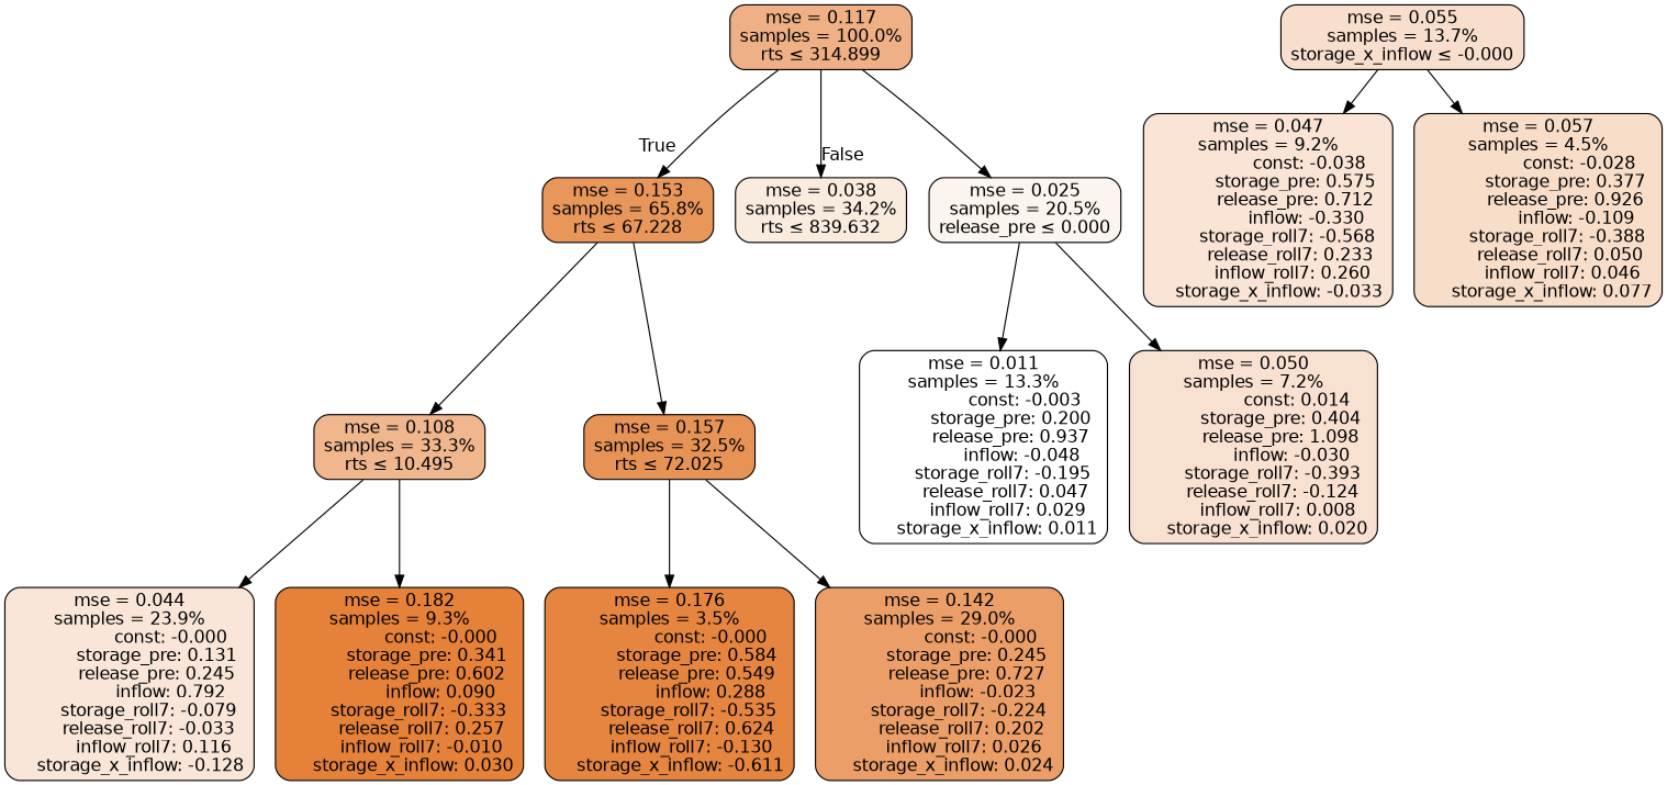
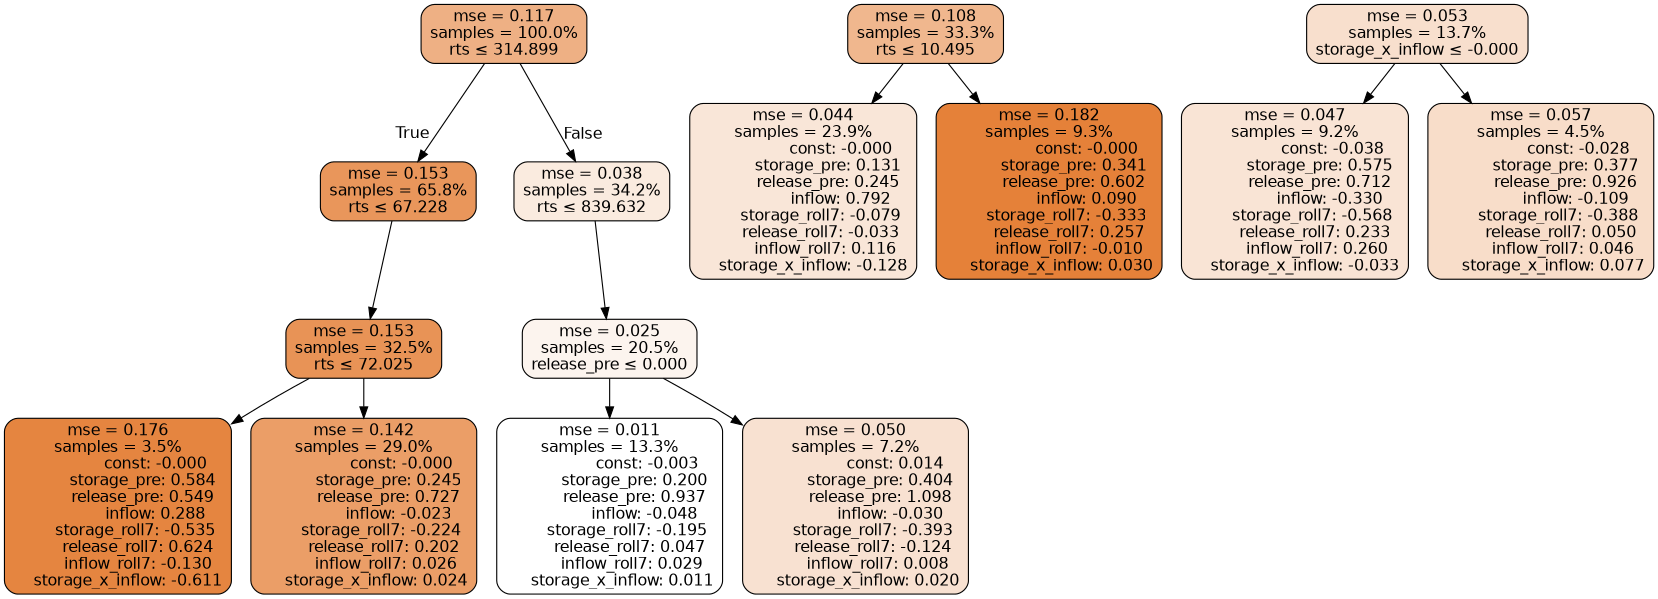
  digraph {
    node [color=black fontname=helvetica shape=rectangle style="filled, rounded"]
    edge [fontname=helvetica]
    n1 [fillcolor="#eeb084" label="mse = 0.117\nsamples = 100.0%\nrts &le; 314.899"]
    n2 [fillcolor="#e9965b" label="mse = 0.153\nsamples = 65.8%\nrts &le; 67.228"]
    n3 [fillcolor="#faebdf" label="mse = 0.038\nsamples = 34.2%\nrts &le; 839.632"]
    n4 [fillcolor="#f0b78e" label="mse = 0.108\nsamples = 33.3%\nrts &le; 10.495"]
-   n5 [fillcolor="#e89356" label="mse = 0.157\nsamples = 32.5%\nrts &le; 72.025"]
+   n5 [fillcolor="#e89356" label="mse = 0.153\nsamples = 32.5%\nrts &le; 72.025"]
    n6 [fillcolor="#fcf4ee" label="mse = 0.025\nsamples = 20.5%\nrelease_pre &le; 0.000"]
    n7 [fillcolor="#f9e6d8" label="mse = 0.044\nsamples = 23.9%\n               const: -0.000\n          storage_pre: 0.131\n          release_pre: 0.245\n               inflow: 0.792\n       storage_roll7: -0.079\n       release_roll7: -0.033\n         inflow_roll7: 0.116\n    storage_x_inflow: -0.128"]
    n8 [fillcolor="#e58139" label="mse = 0.182\nsamples = 9.3%\n               const: -0.000\n          storage_pre: 0.341\n          release_pre: 0.602\n               inflow: 0.090\n       storage_roll7: -0.333\n        release_roll7: 0.257\n        inflow_roll7: -0.010\n     storage_x_inflow: 0.030"]
    n9 [fillcolor="#e58540" label="mse = 0.176\nsamples = 3.5%\n               const: -0.000\n          storage_pre: 0.584\n          release_pre: 0.549\n               inflow: 0.288\n       storage_roll7: -0.535\n        release_roll7: 0.624\n        inflow_roll7: -0.130\n    storage_x_inflow: -0.611"]
    n10 [fillcolor="#eb9e67" label="mse = 0.142\nsamples = 29.0%\n               const: -0.000\n          storage_pre: 0.245\n          release_pre: 0.727\n              inflow: -0.023\n       storage_roll7: -0.224\n        release_roll7: 0.202\n         inflow_roll7: 0.026\n     storage_x_inflow: 0.024"]
    n11 [fillcolor="#ffffff" label="mse = 0.011\nsamples = 13.3%\n               const: -0.003\n          storage_pre: 0.200\n          release_pre: 0.937\n              inflow: -0.048\n       storage_roll7: -0.195\n        release_roll7: 0.047\n         inflow_roll7: 0.029\n     storage_x_inflow: 0.011"]
    n12 [fillcolor="#f8e1d1" label="mse = 0.050\nsamples = 7.2%\n                const: 0.014\n          storage_pre: 0.404\n          release_pre: 1.098\n              inflow: -0.030\n       storage_roll7: -0.393\n       release_roll7: -0.124\n         inflow_roll7: 0.008\n     storage_x_inflow: 0.020"]
-   n13 [fillcolor="#f8dfcd" label="mse = 0.055\nsamples = 13.7%\nstorage_x_inflow &le; -0.000"]
+   n13 [fillcolor="#f8dfcd" label="mse = 0.053\nsamples = 13.7%\nstorage_x_inflow &le; -0.000"]
    n14 [fillcolor="#f9e4d5" label="mse = 0.047\nsamples = 9.2%\n               const: -0.038\n          storage_pre: 0.575\n          release_pre: 0.712\n              inflow: -0.330\n       storage_roll7: -0.568\n        release_roll7: 0.233\n         inflow_roll7: 0.260\n    storage_x_inflow: -0.033"]
    n15 [fillcolor="#f8ddc9" label="mse = 0.057\nsamples = 4.5%\n               const: -0.028\n          storage_pre: 0.377\n          release_pre: 0.926\n              inflow: -0.109\n       storage_roll7: -0.388\n        release_roll7: 0.050\n         inflow_roll7: 0.046\n     storage_x_inflow: 0.077"]
    n1 -> n2 [headlabel=True labelangle=45 labeldistance=2.5]
    n1 -> n3 [headlabel=False labelangle=-45 labeldistance=2.5]
-   n2 -> n4
    n2 -> n5
-   n1 -> n6
+   n3 -> n6
    n4 -> n7
    n4 -> n8
    n5 -> n9
    n5 -> n10
    n6 -> n11
    n6 -> n12
    n13 -> n14
    n13 -> n15
  }
